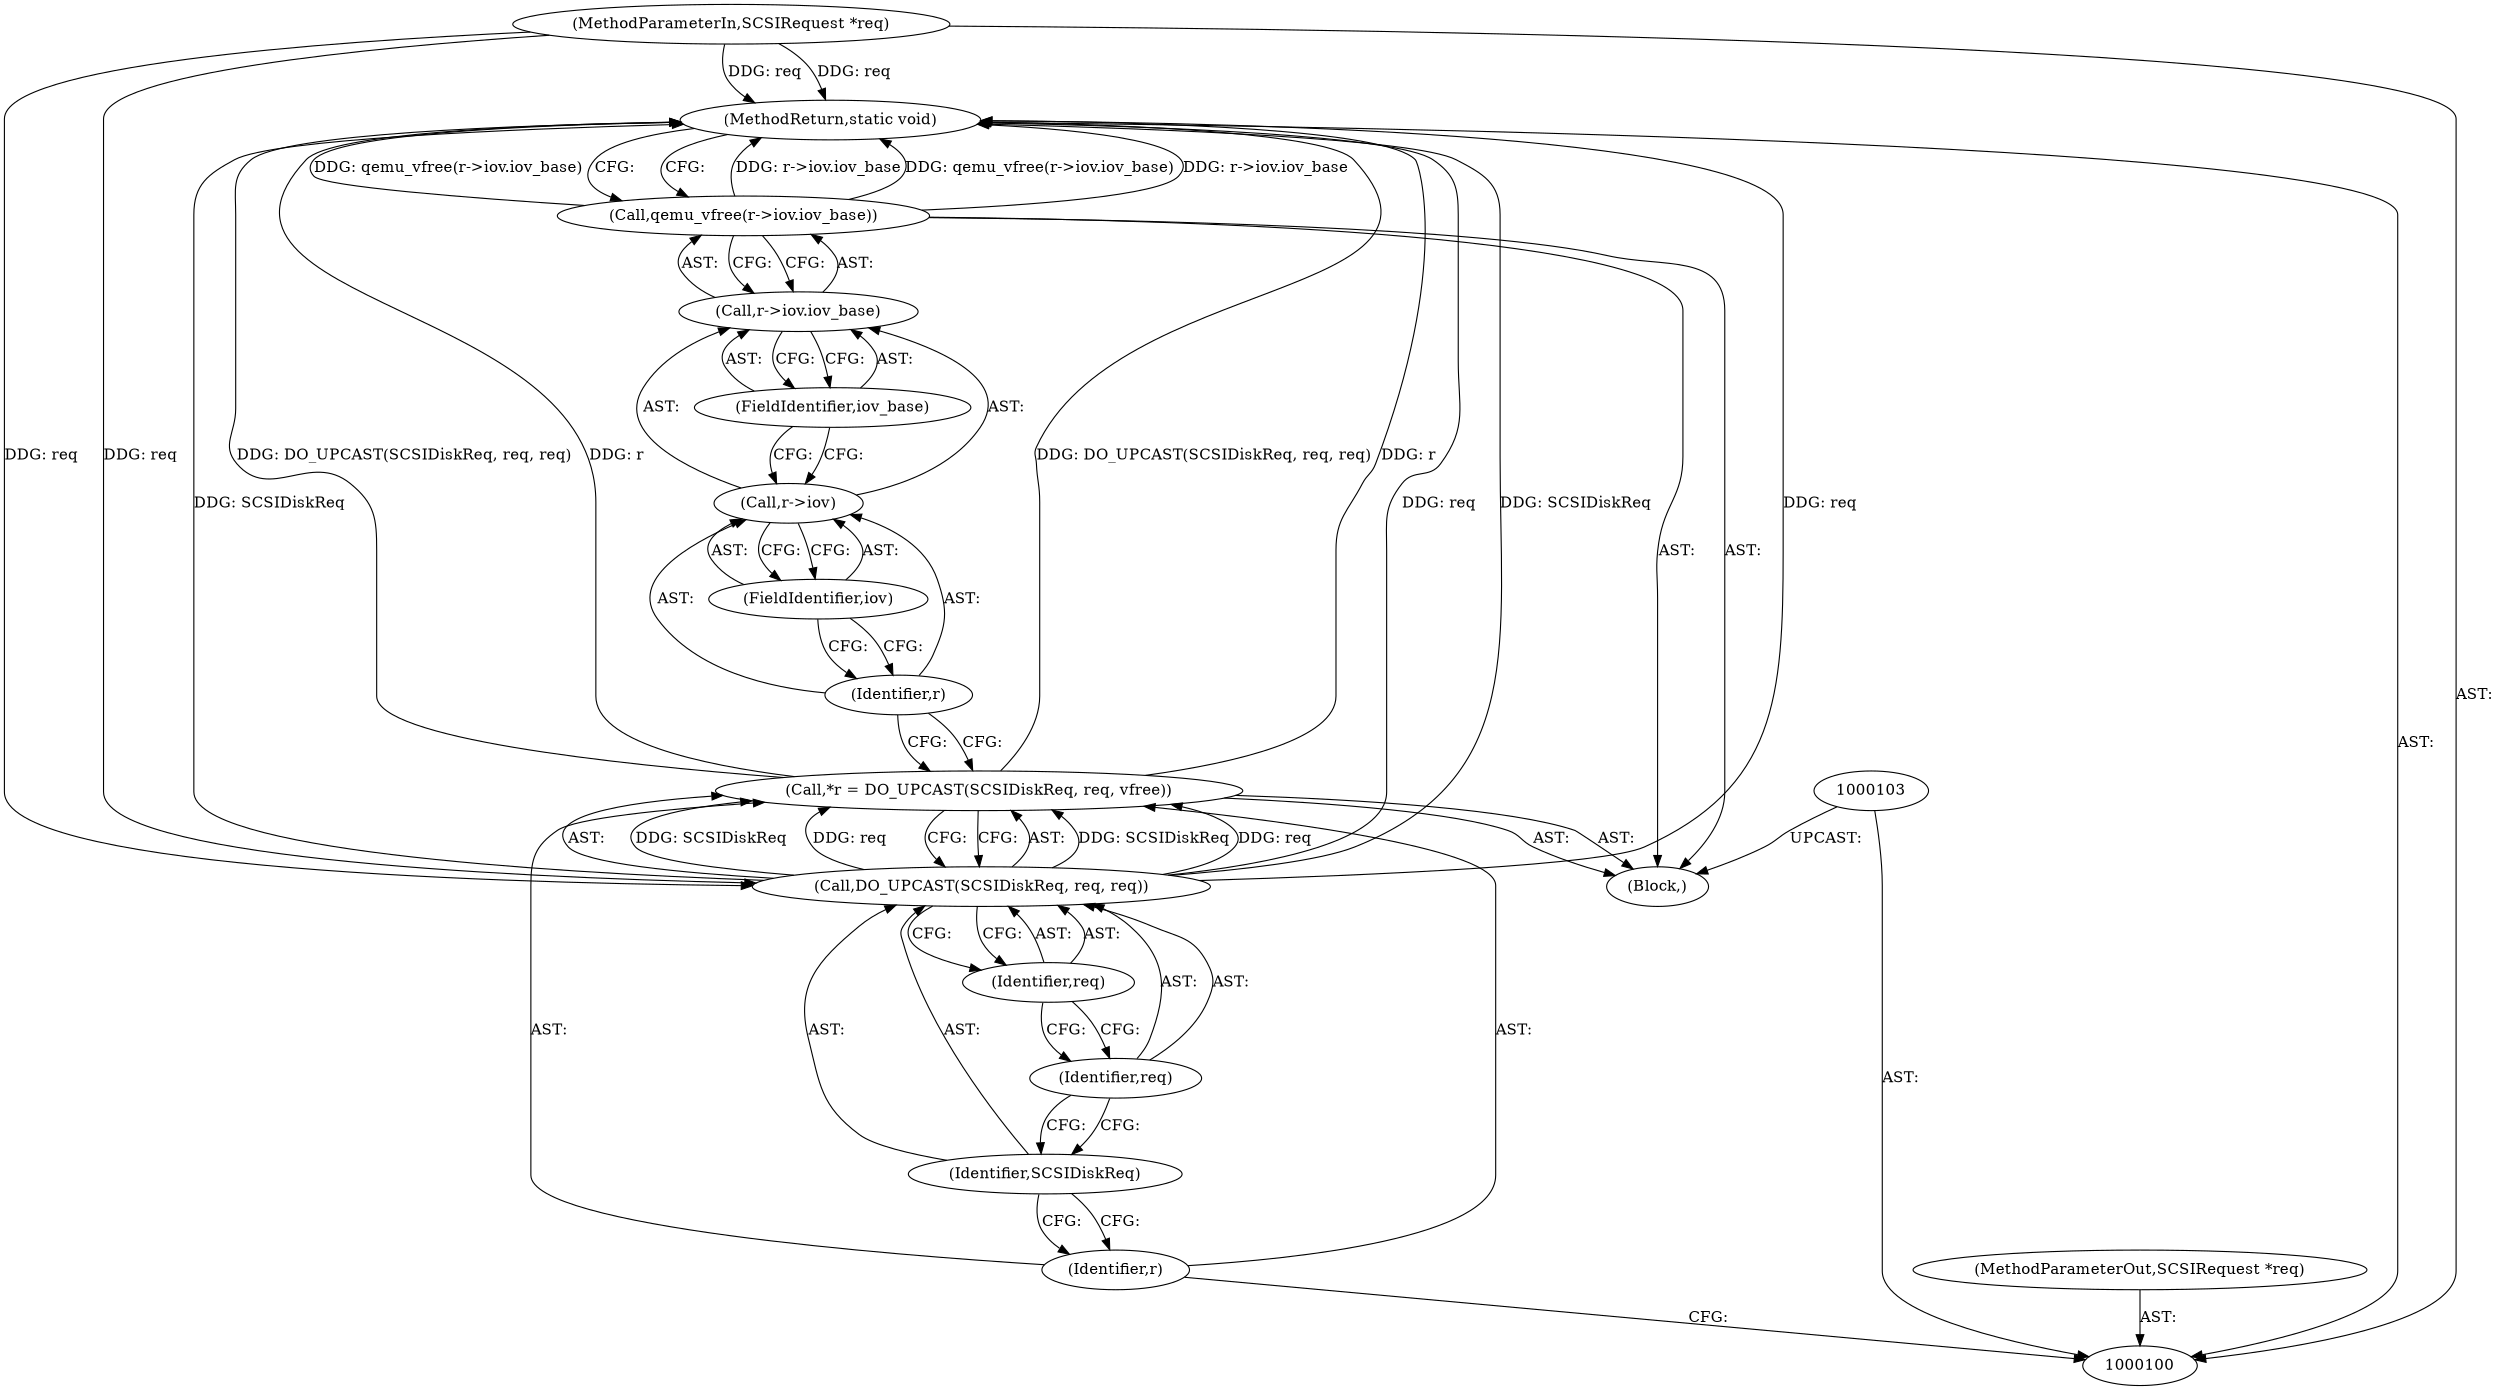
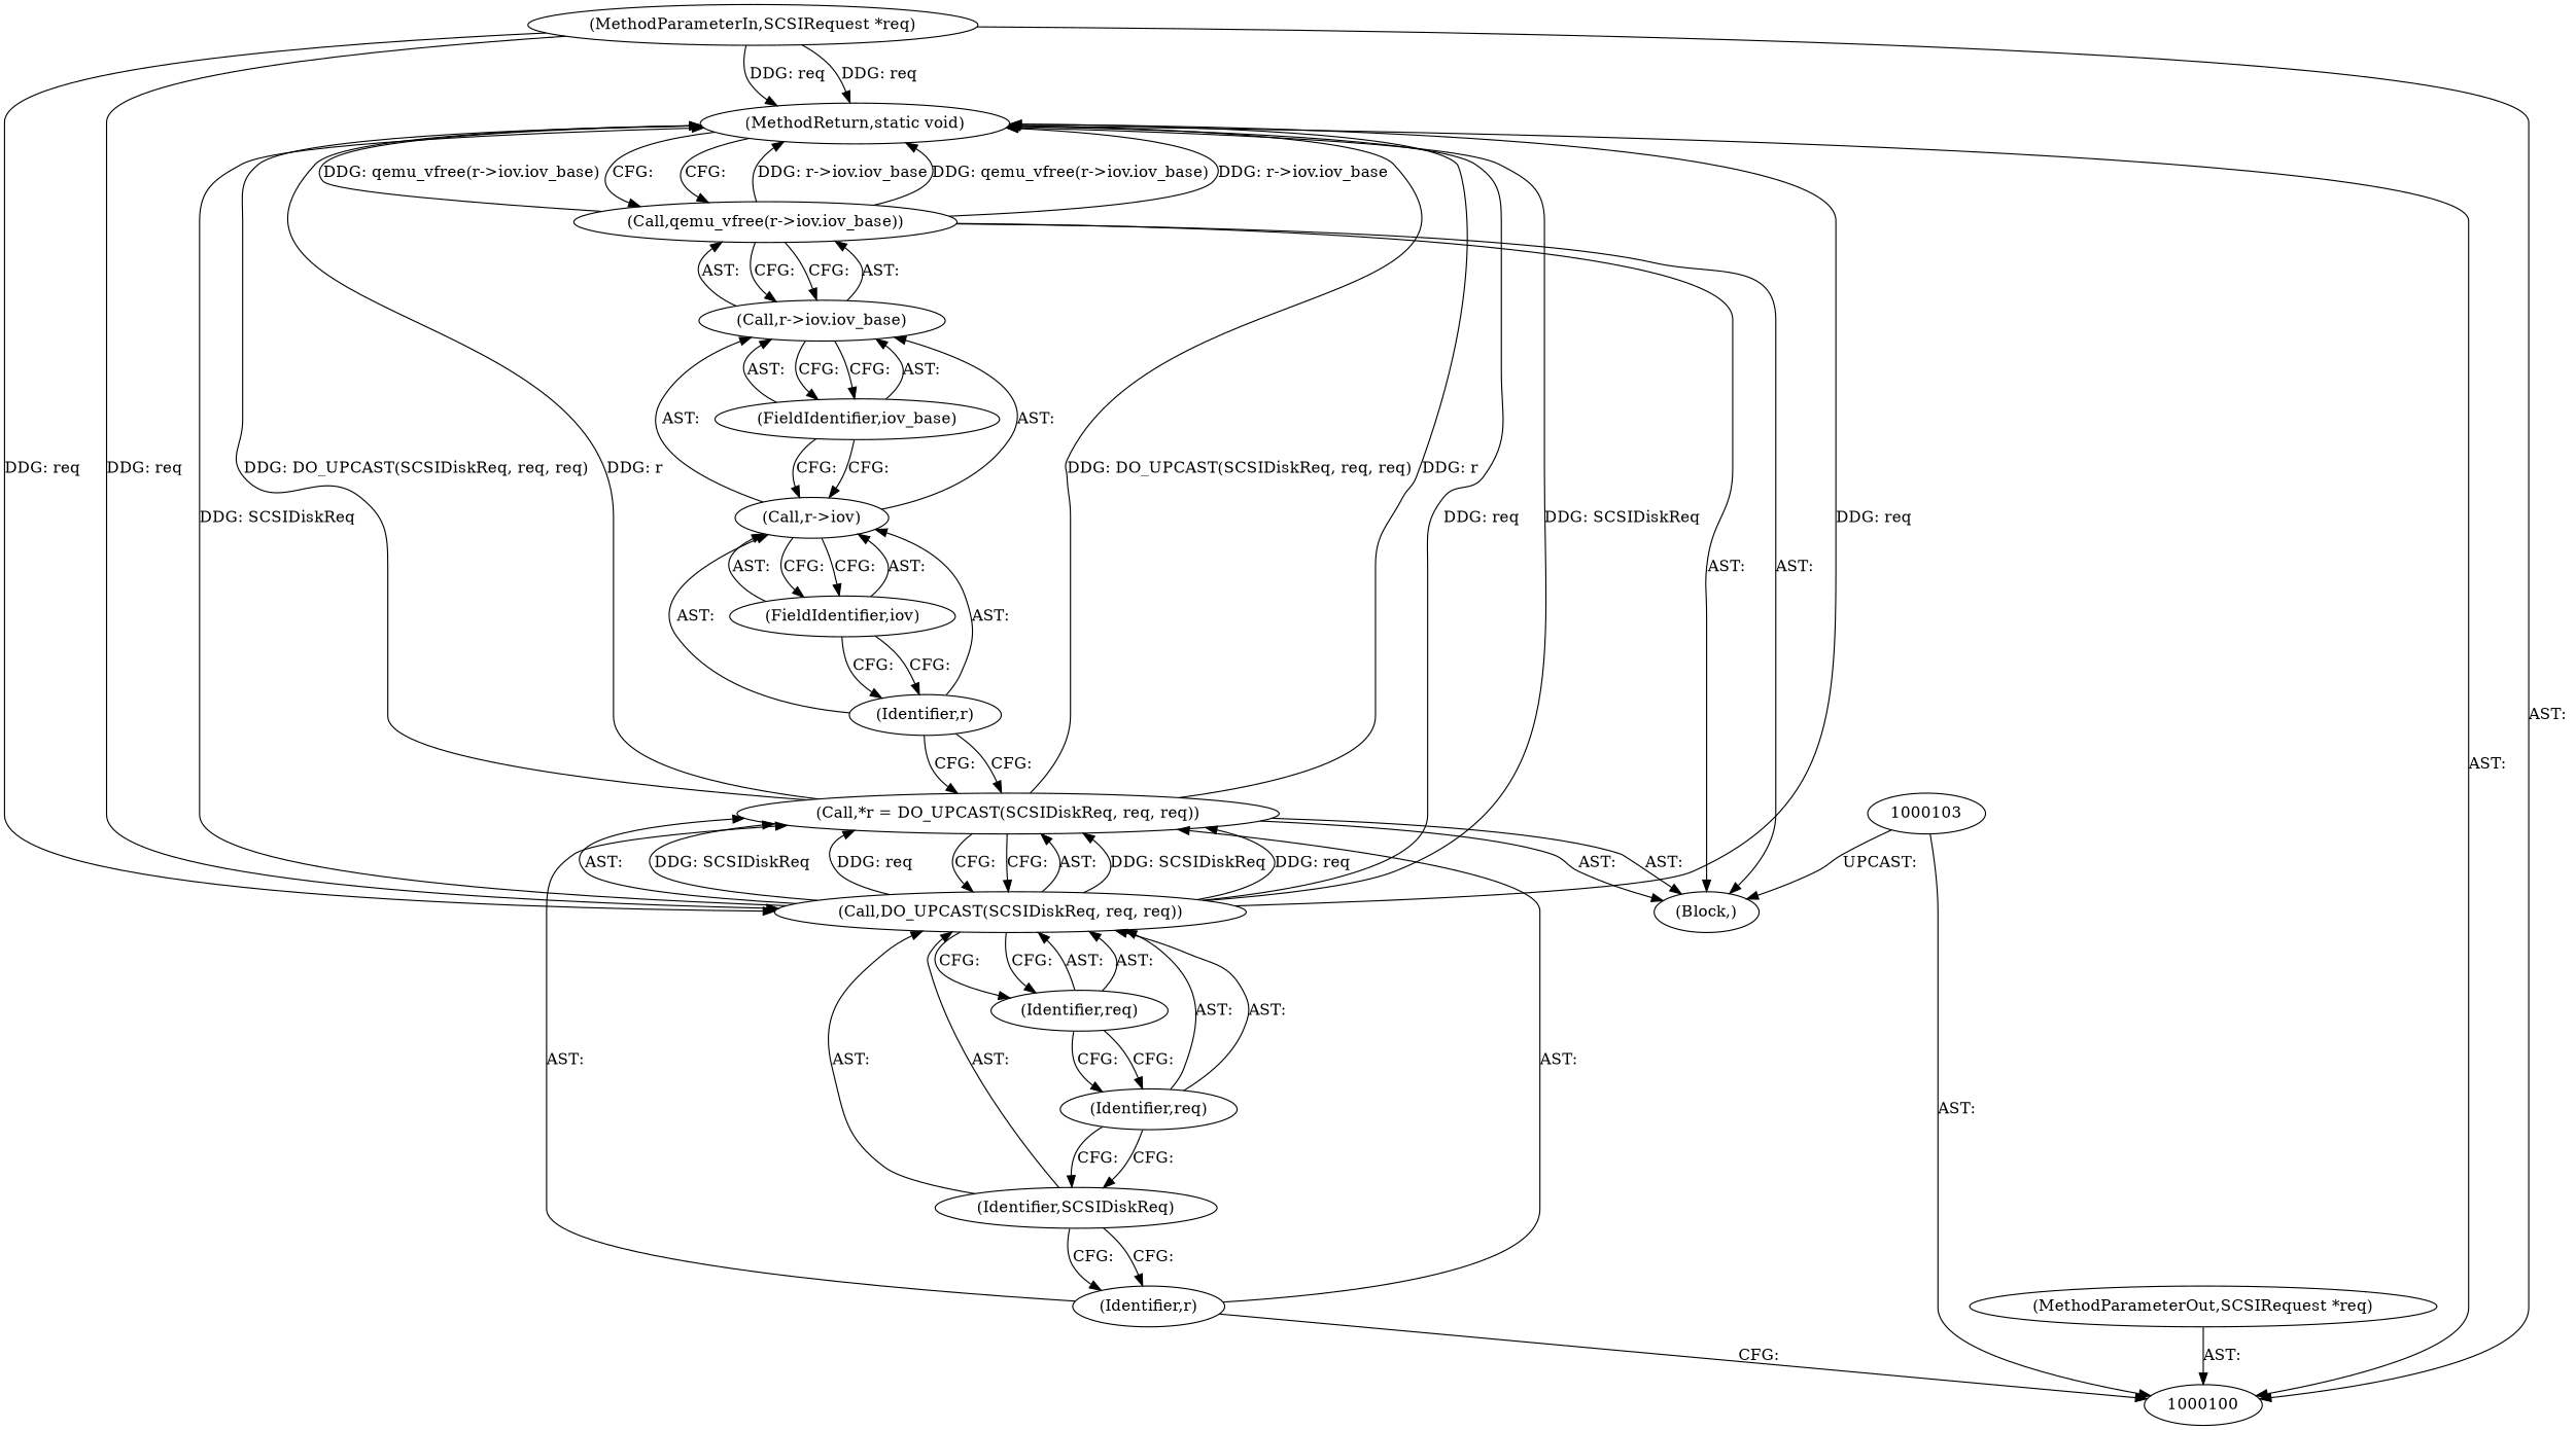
  digraph {
    n1 [label="(MethodReturn,static void)"]
    n2 [label="(Call,qemu_vfree(r->iov.iov_base))"]
    1000100
    n4 [label="(Block,)"]
    n5 [label="(Call,r->iov.iov_base)"]
    n6 [label="(MethodParameterIn,SCSIRequest *req)"]
    n7 [label="(Call,DO_UPCAST(SCSIDiskReq, req, req))"]
-   n8 [label="(Call,*r = DO_UPCAST(SCSIDiskReq, req, vfree))"]
+   n8 [label="(Call,*r = DO_UPCAST(SCSIDiskReq, req, req))"]
    n9 [label="(Identifier,req)"]
    n10 [label="(MethodParameterOut,SCSIRequest *req)"]
    n11 [label="(Identifier,r)"]
    n12 [label="(Identifier,req)"]
    n13 [label="(Identifier,SCSIDiskReq)"]
    n14 [label="(FieldIdentifier,iov_base)"]
    n15 [label="(Call,r->iov)"]
    n16 [label="(FieldIdentifier,iov)"]
    n17 [label="(Identifier,r)"]
    1000103
    n1 -> n2 [label="CFG: "]
    n1 -> n2 [label="CFG: "]
    n1 -> 1000100 [label="AST: "]
    n2 -> n1 [label="DDG: r->iov.iov_base"]
    n2 -> n1 [label="DDG: qemu_vfree(r->iov.iov_base)"]
    n2 -> n1 [label="DDG: r->iov.iov_base"]
    n2 -> n1 [label="DDG: qemu_vfree(r->iov.iov_base)"]
    n2 -> n4 [label="AST: "]
    n2 -> n4 [label="AST: "]
    n2 -> n5 [label="CFG: "]
    n2 -> n5 [label="CFG: "]
    n5 -> n2 [label="AST: "]
    n5 -> n2 [label="AST: "]
    n5 -> n14 [label="CFG: "]
    n5 -> n14 [label="CFG: "]
    n6 -> n1 [label="DDG: req"]
    n6 -> n1 [label="DDG: req"]
    n6 -> 1000100 [label="AST: "]
    n6 -> n7 [label="DDG: req"]
    n6 -> n7 [label="DDG: req"]
    n7 -> n1 [label="DDG: req"]
    n7 -> n1 [label="DDG: SCSIDiskReq"]
    n7 -> n1 [label="DDG: req"]
    n7 -> n1 [label="DDG: SCSIDiskReq"]
    n7 -> n8 [label="AST: "]
    n7 -> n8 [label="DDG: SCSIDiskReq"]
    n7 -> n8 [label="DDG: req"]
    n7 -> n8 [label="AST: "]
    n7 -> n8 [label="DDG: SCSIDiskReq"]
    n7 -> n8 [label="DDG: req"]
    n7 -> n9 [label="CFG: "]
    n7 -> n9 [label="CFG: "]
    n8 -> n1 [label="DDG: r"]
    n8 -> n1 [label="DDG: DO_UPCAST(SCSIDiskReq, req, req)"]
    n8 -> n1 [label="DDG: r"]
    n8 -> n1 [label="DDG: DO_UPCAST(SCSIDiskReq, req, req)"]
    n8 -> n4 [label="AST: "]
    n8 -> n4 [label="AST: "]
    n8 -> n7 [label="CFG: "]
    n8 -> n7 [label="CFG: "]
    n9 -> n7 [label="AST: "]
    n9 -> n7 [label="AST: "]
    n9 -> n12 [label="CFG: "]
    n9 -> n12 [label="CFG: "]
    n10 -> 1000100 [label="AST: "]
    n11 -> 1000100 [label="CFG: "]
    n11 -> n8 [label="AST: "]
    n11 -> n8 [label="AST: "]
    n12 -> n7 [label="AST: "]
    n12 -> n7 [label="AST: "]
    n12 -> n13 [label="CFG: "]
    n12 -> n13 [label="CFG: "]
    n13 -> n7 [label="AST: "]
    n13 -> n7 [label="AST: "]
    n13 -> n11 [label="CFG: "]
    n13 -> n11 [label="CFG: "]
    n14 -> n5 [label="AST: "]
    n14 -> n5 [label="AST: "]
    n14 -> n15 [label="CFG: "]
    n14 -> n15 [label="CFG: "]
    n15 -> n5 [label="AST: "]
    n15 -> n5 [label="AST: "]
    n15 -> n16 [label="CFG: "]
    n15 -> n16 [label="CFG: "]
    n16 -> n15 [label="AST: "]
    n16 -> n15 [label="AST: "]
    n16 -> n17 [label="CFG: "]
    n16 -> n17 [label="CFG: "]
    n17 -> n8 [label="CFG: "]
    n17 -> n8 [label="CFG: "]
    n17 -> n15 [label="AST: "]
    n17 -> n15 [label="AST: "]
    1000103 -> 1000100 [label="AST: "]
    1000103 -> n4 [label="UPCAST: "]
  }
